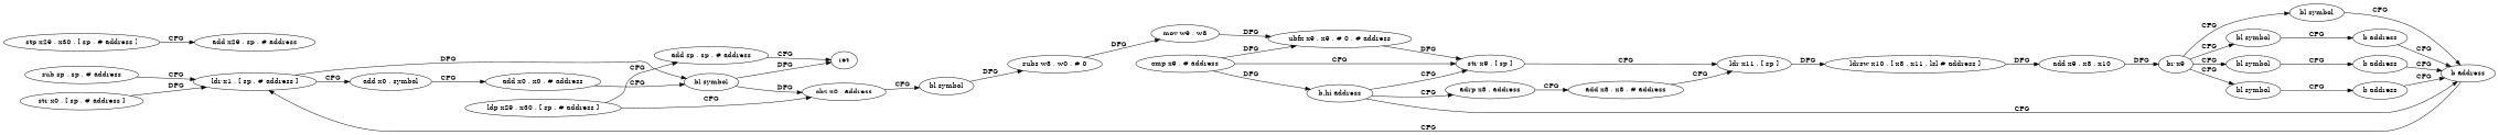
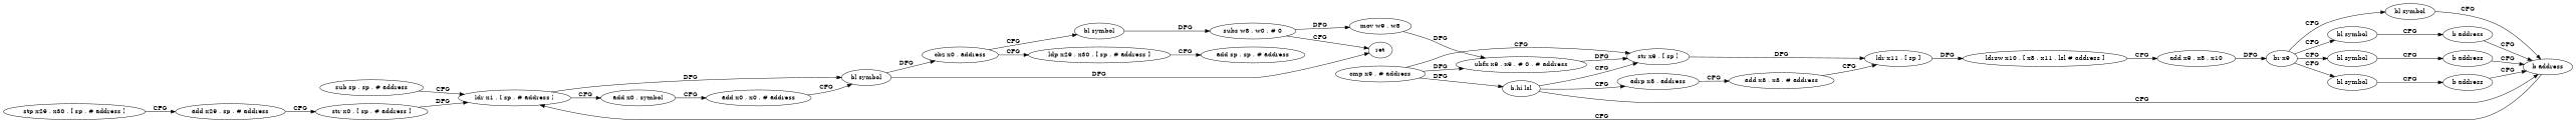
  digraph {
    rankdir=LR
    n1 [label="sub sp , sp , # address"]
    n2 [label="ldr x1 , [ sp , # address ]"]
    n3 [label="stp x29 , x30 , [ sp , # address ]"]
    n4 [label="add x29 , sp , # address"]
    n5 [label="str x0 , [ sp , # address ]"]
    n6 [label="add x0 , symbol"]
    n7 [label="bl symbol"]
    n8 [label="add x0 , x0 , # address"]
    n9 [label=ret]
    n10 [label="cbz x0 , address"]
    n11 [label="ldp x29 , x30 , [ sp , # address ]"]
    n12 [label="add sp , sp , # address"]
    n13 [label="bl symbol"]
    n14 [label="subs w8 , w0 , # 0"]
    n15 [label="mov w9 , w8"]
    n16 [label="ubfx x9 , x9 , # 0 , # address"]
    n17 [label="str x9 , [ sp ]"]
    n18 [label="cmp x9 , # address"]
-   n19 [label="b.hi address"]
+   n19 [label="b.hi lsl"]
    n20 [label="ldr x11 , [ sp ]"]
    n21 [label="b address"]
    n22 [label="adrp x8 , address"]
    n23 [label="ldrsw x10 , [ x8 , x11 , lsl # address ]"]
    n24 [label="add x8 , x8 , # address"]
    n25 [label="add x9 , x8 , x10"]
    n26 [label="br x9"]
    n27 [label="bl symbol"]
    n28 [label="bl symbol"]
    n29 [label="bl symbol"]
    n30 [label="bl symbol"]
    n31 [label="b address"]
    n32 [label="b address"]
    n33 [label="b address"]
    n1 -> n2 [label=CFG]
    n2 -> n6 [label=CFG]
    n2 -> n7 [label=DFG]
    n3 -> n4 [label=CFG]
+   n4 -> n5 [label=CFG]
    n5 -> n2 [label=DFG]
    n6 -> n8 [label=CFG]
    n7 -> n9 [label=DFG]
    n7 -> n10 [label=DFG]
    n8 -> n7 [label=CFG]
-   n11 -> n10 [label=CFG]
+   n10 -> n11 [label=CFG]
    n10 -> n13 [label=CFG]
    n11 -> n12 [label=CFG]
-   n12 -> n9 [label=CFG]
+   n14 -> n9 [label=CFG]
    n13 -> n14 [label=DFG]
    n14 -> n15 [label=DFG]
    n15 -> n16 [label=DFG]
    n16 -> n17 [label=DFG]
-   n17 -> n20 [label=CFG]
+   n17 -> n20 [label=DFG]
    n18 -> n16 [label=DFG]
    n18 -> n17 [label=CFG]
    n18 -> n19 [label=DFG]
    n19 -> n17 [label=CFG]
    n19 -> n21 [label=CFG]
    n19 -> n22 [label=CFG]
    n20 -> n23 [label=DFG]
    n21 -> n2 [label=CFG]
    n22 -> n24 [label=CFG]
-   n23 -> n25 [label=DFG]
+   n23 -> n25 [label=CFG]
    n24 -> n20 [label=CFG]
    n25 -> n26 [label=DFG]
    n26 -> n27 [label=CFG]
    n26 -> n28 [label=CFG]
    n26 -> n29 [label=CFG]
    n26 -> n30 [label=CFG]
    n27 -> n31 [label=CFG]
    n28 -> n32 [label=CFG]
    n29 -> n33 [label=CFG]
    n30 -> n21 [label=CFG]
    n31 -> n21 [label=CFG]
    n32 -> n21 [label=CFG]
    n33 -> n21 [label=CFG]
  }
